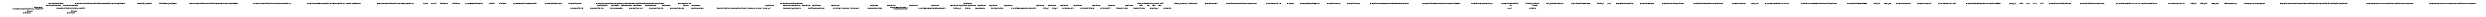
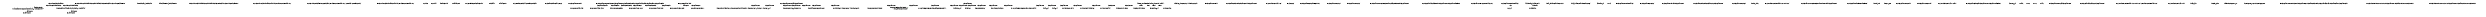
  digraph {
    node [cluster="Ninject.Activation.Context.ResolveInternal(object)" span="0-0" file="Context.cs"]
    edge [color=darkseagreen4 style=dashed]
    n1 [label="Ninject.Modules.CompiledModuleLoaderPlugin" cluster="" span="" file=""]
    n2 [cluster="Ninject.Modules.CompiledModuleLoaderPlugin.LoadModules(System.Collections.Generic.IEnumerable<string>)" label="var assembliesWithModules =\r\n            this.assemblyNameRetriever.GetAssemblyNames(filenames, asm => asm.HasNinjectModules())" span="79-80" file=""]
    n3 [cluster="Ninject.Modules.CompiledModuleLoaderPlugin.LoadModules(System.Collections.Generic.IEnumerable<string>)" label="this.KernelConfiguration.Load(assembliesWithModules.Select(asm => Assembly.Load(asm)))" span="82-82" file=""]
    n4 [cluster="lambda expression" label="Entry lambda expression" span="80-80" file=""]
    n5 [cluster="lambda expression" label="Entry lambda expression" span="82-82" file=""]
    n6 [cluster="Ninject.Modules.CompiledModuleLoaderPlugin.CompiledModuleLoaderPlugin(Ninject.IKernelConfiguration, Ninject.Modules.IAssemblyNameRetriever)" label="Entry Ninject.Modules.CompiledModuleLoaderPlugin.CompiledModuleLoaderPlugin(Ninject.IKernelConfiguration, Ninject.Modules.IAssemblyNameRetriever)" span="54-54" file=""]
    n7 [cluster="Ninject.Modules.CompiledModuleLoaderPlugin.CompiledModuleLoaderPlugin(Ninject.IKernelConfiguration, Ninject.Modules.IAssemblyNameRetriever)" label="this.KernelConfiguration = kernelConfiguration" span="56-56" file=""]
    n8 [cluster="Ninject.Modules.CompiledModuleLoaderPlugin.CompiledModuleLoaderPlugin(Ninject.IKernelConfiguration, Ninject.Modules.IAssemblyNameRetriever)" label="this.assemblyNameRetriever = assemblyNameRetriever" span="57-57" file=""]
    n9 [cluster="Ninject.Modules.CompiledModuleLoaderPlugin.CompiledModuleLoaderPlugin(Ninject.IKernelConfiguration, Ninject.Modules.IAssemblyNameRetriever)" label="Exit Ninject.Modules.CompiledModuleLoaderPlugin.CompiledModuleLoaderPlugin(Ninject.IKernelConfiguration, Ninject.Modules.IAssemblyNameRetriever)" span="54-54" file=""]
    n10 [cluster="Ninject.Modules.CompiledModuleLoaderPlugin.LoadModules(System.Collections.Generic.IEnumerable<string>)" label="Entry Ninject.Modules.CompiledModuleLoaderPlugin.LoadModules(System.Collections.Generic.IEnumerable<string>)" span="77-77" file=""]
    n11 [cluster="Ninject.Modules.IAssemblyNameRetriever.GetAssemblyNames(System.Collections.Generic.IEnumerable<string>, System.Predicate<System.Reflection.Assembly>)" label="Entry Ninject.Modules.IAssemblyNameRetriever.GetAssemblyNames(System.Collections.Generic.IEnumerable<string>, System.Predicate<System.Reflection.Assembly>)" span="42-42" file=""]
    n12 [cluster="Ninject.Modules.CompiledModuleLoaderPlugin.LoadModules(System.Collections.Generic.IEnumerable<string>)" label="Exit Ninject.Modules.CompiledModuleLoaderPlugin.LoadModules(System.Collections.Generic.IEnumerable<string>)" span="77-77" file=""]
    n13 [cluster="Unk.Select" label="Entry Unk.Select" span="" file=""]
    n14 [cluster="Unk.Load" label="Entry Unk.Load" span="" file=""]
    n15 [cluster="lambda expression" label="asm.HasNinjectModules()" span="80-80" file=""]
    n16 [cluster="lambda expression" label="Exit lambda expression" span="80-80" file=""]
    n17 [cluster="System.Reflection.Assembly.HasNinjectModules()" label="Entry System.Reflection.Assembly.HasNinjectModules()" span="42-42" file=""]
    n18 [cluster="lambda expression" label="Assembly.Load(asm)" span="82-82" file=""]
    n19 [cluster="lambda expression" label="Exit lambda expression" span="82-82" file=""]
    n20 [cluster="System.Reflection.Assembly.Load(System.Reflection.AssemblyName)" label="Entry System.Reflection.Assembly.Load(System.Reflection.AssemblyName)" file=""]
    n21 [cluster="Ninject.Planning.IPlanner.GetPlan(System.Type)" label="Entry Ninject.Planning.IPlanner.GetPlan(System.Type)" span="44-44"]
    n22 [cluster="Ninject.Activation.Context.Resolve()" label="Entry Ninject.Activation.Context.Resolve()" span="148-148"]
    n23 [cluster="Ninject.Activation.Context.Resolve()" color=green community=1 label="this.Request.ActiveBindings.Contains(this.Binding) &&\r\n                this.IsCyclical(this.Request.ParentContext)" prediction=0 span="150-151"]
    n24 [cluster="Ninject.Activation.Context.Resolve()" label="throw new ActivationException(ExceptionFormatter.CyclicalDependenciesDetected(this));" span="153-153"]
    n25 [cluster="Ninject.Activation.Context.Resolve()" label="this.cachedScope = this.Request.GetScope() ?? this.Binding.GetScope(this)" span="158-158"]
    n26 [cluster="Ninject.Activation.Context.Resolve()" label="this.cachedScope != null" span="160-160"]
    n27 [cluster="Ninject.Activation.Context.Resolve()" label="this.cachedScope" span="162-162"]
    n28 [cluster="Ninject.Activation.Context.Resolve()" label="return this.ResolveInternal(this.cachedScope);" span="164-164"]
    n29 [cluster="Ninject.Activation.Context.Resolve()" label="return this.ResolveInternal(null);" span="169-169"]
    n30 [cluster="Ninject.Activation.Context.Resolve()" label="Exit Ninject.Activation.Context.Resolve()" span="148-148"]
    n31 [cluster="Ninject.Planning.Bindings.IBindingConfiguration.GetProvider(Ninject.Activation.IContext)" label="Entry Ninject.Planning.Bindings.IBindingConfiguration.GetProvider(Ninject.Activation.IContext)" span="89-89"]
    n32 [cluster="System.Collections.Generic.Stack<T>.Pop()" label="Entry System.Collections.Generic.Stack<T>.Pop()"]
    n33 [cluster="object.GetType()" label="Entry object.GetType()"]
    n34 [cluster="Ninject.ActivationException.ActivationException(string)" label="Entry Ninject.ActivationException.ActivationException(string)" span="43-43"]
    n35 [cluster="Ninject.Activation.Context.Context(Ninject.IKernel, Ninject.Activation.IRequest, Ninject.Planning.Bindings.IBinding, Ninject.Activation.Caching.ICache, Ninject.Planning.IPlanner, Ninject.Activation.IPipeline)" label="Entry Ninject.Activation.Context.Context(Ninject.IKernel, Ninject.Activation.IRequest, Ninject.Planning.Bindings.IBinding, Ninject.Activation.Caching.ICache, Ninject.Planning.IPlanner, Ninject.Activation.IPipeline)" span="51-51"]
    n36 [cluster="Ninject.Activation.Context.Context(Ninject.IKernel, Ninject.Activation.IRequest, Ninject.Planning.Bindings.IBinding, Ninject.Activation.Caching.ICache, Ninject.Planning.IPlanner, Ninject.Activation.IPipeline)" label="Ensure.ArgumentNotNull(request, ''request'')" span="54-54"]
    n37 [cluster="Ninject.Activation.Context.Context(Ninject.IKernel, Ninject.Activation.IRequest, Ninject.Planning.Bindings.IBinding, Ninject.Activation.Caching.ICache, Ninject.Planning.IPlanner, Ninject.Activation.IPipeline)" label="Ensure.ArgumentNotNull(binding, ''binding'')" span="55-55"]
    n38 [cluster="Ninject.Activation.Context.Context(Ninject.IKernel, Ninject.Activation.IRequest, Ninject.Planning.Bindings.IBinding, Ninject.Activation.Caching.ICache, Ninject.Planning.IPlanner, Ninject.Activation.IPipeline)" label="Ensure.ArgumentNotNull(cache, ''cache'')" span="56-56"]
    n39 [cluster="Ninject.Activation.Context.Context(Ninject.IKernel, Ninject.Activation.IRequest, Ninject.Planning.Bindings.IBinding, Ninject.Activation.Caching.ICache, Ninject.Planning.IPlanner, Ninject.Activation.IPipeline)" label="Ensure.ArgumentNotNull(planner, ''planner'')" span="57-57"]
    n40 [cluster="Ninject.Activation.Context.Context(Ninject.IKernel, Ninject.Activation.IRequest, Ninject.Planning.Bindings.IBinding, Ninject.Activation.Caching.ICache, Ninject.Planning.IPlanner, Ninject.Activation.IPipeline)" label="Ensure.ArgumentNotNull(pipeline, ''pipeline'')" span="58-58"]
    n41 [cluster="Ninject.Activation.Context.Context(Ninject.IKernel, Ninject.Activation.IRequest, Ninject.Planning.Bindings.IBinding, Ninject.Activation.Caching.ICache, Ninject.Planning.IPlanner, Ninject.Activation.IPipeline)" label="System.Collections.Generic.ICollection<T>" span=""]
    n42 [cluster="Ninject.Activation.Context.Context(Ninject.IKernel, Ninject.Activation.IRequest, Ninject.Planning.Bindings.IBinding, Ninject.Activation.Caching.ICache, Ninject.Planning.IPlanner, Ninject.Activation.IPipeline)" label="binding.Service.IsGenericTypeDefinition" span="69-69"]
    n43 [cluster="Ninject.Activation.Context.Context(Ninject.IKernel, Ninject.Activation.IRequest, Ninject.Planning.Bindings.IBinding, Ninject.Activation.Caching.ICache, Ninject.Planning.IPlanner, Ninject.Activation.IPipeline)" label="Ensure.ArgumentNotNull(kernel, ''kernel'')" span="53-53"]
    n44 [cluster="Ninject.Activation.Context.GetScope()" label="Entry Ninject.Activation.Context.GetScope()" span="130-130"]
    n45 [cluster="Ninject.Activation.Context.GetScope()" label="return this.cachedScope ?? this.Request.GetScope() ?? this.Binding.GetScope(this);" span="132-132"]
    n46 [cluster="Ninject.Activation.Context.GetScope()" label="Exit Ninject.Activation.Context.GetScope()" span="130-130"]
    n47 [cluster="Ninject.Infrastructure.Introspection.ExceptionFormatter.CyclicalDependenciesDetected(Ninject.Activation.IContext)" label="Entry Ninject.Infrastructure.Introspection.ExceptionFormatter.CyclicalDependenciesDetected(Ninject.Activation.IContext)" span="162-162"]
    n48 [cluster="Ninject.Activation.Caching.ICache.Remember(Ninject.Activation.IContext, Ninject.Activation.InstanceReference)" label="Entry Ninject.Activation.Caching.ICache.Remember(Ninject.Activation.IContext, Ninject.Activation.InstanceReference)" span="40-40"]
    n49 [cluster="Ninject.Infrastructure.Ensure.ArgumentNotNull(object, string)" label="Entry Ninject.Infrastructure.Ensure.ArgumentNotNull(object, string)" span="35-35"]
    n50 [label="Entry Ninject.Activation.Context.ResolveInternal(object)" span="178-178"]
    n51 [label="scope != null" span="208-208"]
    n52 [label="var cachedInstance = this.Cache.TryGet(this)" span="180-180"]
    n53 [label="return cachedInstance;" span="184-184"]
    n54 [label="this.Request.ActiveBindings.Push(this.Binding)" span="187-187"]
    n55 [label="var reference = new InstanceReference { Instance = this.GetProvider().Create(this) }" span="189-189"]
    n56 [label="this.Cache.Remember(this, reference)" span="210-210"]
    n57 [label="this.Pipeline.Activate(this, reference)" span="218-218"]
    n58 [label="reference.Instance == null" span="193-193"]
    n59 [label="return reference.Instance;" span="220-220"]
    n60 [label="this.Request.ActiveBindings.Pop()" span="191-191"]
    n61 [label="!this.Kernel.Settings.AllowNullInjection" span="195-195"]
    n62 [label="throw new ActivationException(ExceptionFormatter.ProviderReturnedNull(this));" span="197-197"]
    n63 [label="this.Plan == null" span="200-200"]
    n64 [label="this.Plan = this.Planner.GetPlan(this.Request.Service)" span="202-202"]
    n65 [label="this.Plan == null" span="213-213"]
    n66 [label="this.Plan = this.Planner.GetPlan(reference.Instance.GetType())" span="215-215"]
    n67 [label="cachedInstance != null" span="182-182"]
    n68 [label="return null;" span="205-205"]
    n69 [label="Exit Ninject.Activation.Context.ResolveInternal(object)" span="178-178"]
    n70 [cluster="Ninject.Activation.IRequest.GetScope()" label="Entry Ninject.Activation.IRequest.GetScope()" span="103-103"]
    n71 [cluster="Ninject.Activation.IProvider.Create(Ninject.Activation.IContext)" label="Entry Ninject.Activation.IProvider.Create(Ninject.Activation.IContext)" span="40-40"]
    n72 [cluster="Ninject.Planning.Bindings.IBindingConfiguration.GetScope(Ninject.Activation.IContext)" label="Entry Ninject.Planning.Bindings.IBindingConfiguration.GetScope(Ninject.Activation.IContext)" span="96-96"]
    n73 [cluster="Ninject.Activation.IContext.GetScope()" label="Entry Ninject.Activation.IContext.GetScope()" span="86-86"]
    n74 [cluster="Ninject.Activation.Context.Context(Ninject.IKernel, Ninject.Activation.IRequest, Ninject.Planning.Bindings.IBinding, Ninject.Activation.Caching.ICache, Ninject.Planning.IPlanner, Ninject.Activation.IPipeline)" label="this.Binding = binding" span="62-62"]
    n75 [cluster="System.Collections.Generic.IEnumerable<TSource>.ToList<TSource>()" label="Entry System.Collections.Generic.IEnumerable<TSource>.ToList<TSource>()"]
    n76 [cluster="Ninject.Infrastructure.Introspection.ExceptionFormatter.ProviderReturnedNull(Ninject.Activation.IContext)" label="Entry Ninject.Infrastructure.Introspection.ExceptionFormatter.ProviderReturnedNull(Ninject.Activation.IContext)" span="326-326"]
    n77 [cluster="Ninject.Activation.InstanceReference.InstanceReference()" label="Entry Ninject.Activation.InstanceReference.InstanceReference()" span="29-29"]
    n78 [cluster="Ninject.Activation.Context.Context(Ninject.IKernel, Ninject.Activation.IRequest, Ninject.Planning.Bindings.IBinding, Ninject.Activation.Caching.ICache, Ninject.Planning.IPlanner, Ninject.Activation.IPipeline)" label="this.Kernel = kernel" span="60-60"]
    n79 [cluster="Ninject.Activation.Context.Context(Ninject.IKernel, Ninject.Activation.IRequest, Ninject.Planning.Bindings.IBinding, Ninject.Activation.Caching.ICache, Ninject.Planning.IPlanner, Ninject.Activation.IPipeline)" label="this.Request = request" span="61-61"]
    n80 [cluster="Ninject.Activation.Context.GetProvider()" label="Entry Ninject.Activation.Context.GetProvider()" span="139-139"]
    n81 [cluster="Ninject.Activation.Context.GetProvider()" label="return this.Binding.GetProvider(this);" span="141-141"]
    n82 [cluster="Ninject.Activation.Context.GetProvider()" color=green label="Exit Ninject.Activation.Context.GetProvider()" span="139-139"]
    n83 [cluster="System.Collections.Generic.Stack<T>.Contains(T)" label="Entry System.Collections.Generic.Stack<T>.Contains(T)"]
    n84 [cluster="Ninject.Activation.IPipeline.Activate(Ninject.Activation.IContext, Ninject.Activation.InstanceReference)" label="Entry Ninject.Activation.IPipeline.Activate(Ninject.Activation.IContext, Ninject.Activation.InstanceReference)" span="43-43"]
    n85 [cluster="Ninject.Activation.Context.IsCyclical(Ninject.Activation.IContext)" label="Entry Ninject.Activation.Context.IsCyclical(Ninject.Activation.IContext)" span="223-223"]
    n86 [cluster="Ninject.Activation.Context.IsCyclical(Ninject.Activation.IContext)" color=green community=0 label="targetContext.Request.Service == this.Request.Service" prediction=0 span="230-230"]
    n87 [cluster="Ninject.Activation.Context.IsCyclical(Ninject.Activation.IContext)" label="(this.Request.Target is ParameterTarget && targetContext.Request.Target is ParameterTarget) || targetContext.GetScope() != this.GetScope() || this.GetScope() == null" span="232-232"]
    n88 [cluster="Ninject.Activation.Context.IsCyclical(Ninject.Activation.IContext)" label="this.IsCyclical(targetContext.Request.ParentContext)" span="238-238"]
    n89 [cluster="Ninject.Activation.Context.IsCyclical(Ninject.Activation.IContext)" label="targetContext == null" span="225-225"]
    n90 [cluster="Ninject.Activation.Context.IsCyclical(Ninject.Activation.IContext)" label="return false;" span="227-227"]
    n91 [cluster="Ninject.Activation.Context.IsCyclical(Ninject.Activation.IContext)" label="return true;" span="234-234"]
    n92 [cluster="Ninject.Activation.Context.IsCyclical(Ninject.Activation.IContext)" label="return true;" span="240-240"]
    n93 [cluster="Ninject.Activation.Context.IsCyclical(Ninject.Activation.IContext)" label="return false;" span="243-243"]
    n94 [cluster="Ninject.Activation.Context.IsCyclical(Ninject.Activation.IContext)" label="Exit Ninject.Activation.Context.IsCyclical(Ninject.Activation.IContext)" span="223-223"]
    n95 [cluster="Ninject.Activation.Caching.ICache.TryGet(Ninject.Activation.IContext)" label="Entry Ninject.Activation.Caching.ICache.TryGet(Ninject.Activation.IContext)" span="47-47"]
    n96 [cluster="System.Collections.Generic.IEnumerable<TSource>.Union<TSource>(System.Collections.Generic.IEnumerable<TSource>)" label="Entry System.Collections.Generic.IEnumerable<TSource>.Union<TSource>(System.Collections.Generic.IEnumerable<TSource>)"]
    n97 [cluster="System.Collections.Generic.Stack<T>.Push(T)" label="Entry System.Collections.Generic.Stack<T>.Push(T)"]
    n98 [cluster="Ninject.Activation.Context.Context(Ninject.IKernel, Ninject.Activation.IRequest, Ninject.Planning.Bindings.IBinding, Ninject.Activation.Caching.ICache, Ninject.Planning.IPlanner, Ninject.Activation.IPipeline)" label="this.Cache = cache" span="65-65"]
-   n99 [cluster="Ninject.Activation.Context.Context(Ninject.IKernel, Ninject.Activation.IRequest, Ninject.Planning.Bindings.IBinding, Ninject.Activation.Caching.ICache, Ninject.Planning.IPlanner, Ninject.Activation.IPipeline)" label="this.Planner = planner" span="66-66"]
    n100 [cluster="Ninject.Activation.Context.Context(Ninject.IKernel, Ninject.Activation.IRequest, Ninject.Planning.Bindings.IBinding, Ninject.Activation.Caching.ICache, Ninject.Planning.IPlanner, Ninject.Activation.IPipeline)" label="this.Pipeline = pipeline" span="67-67"]
    n101 [cluster="Ninject.Activation.Context.Context(Ninject.IKernel, Ninject.Activation.IRequest, Ninject.Planning.Bindings.IBinding, Ninject.Activation.Caching.ICache, Ninject.Planning.IPlanner, Ninject.Activation.IPipeline)" label="this.HasInferredGenericArguments = true" span="71-71"]
    n102 [cluster="Ninject.Activation.Context.Context(Ninject.IKernel, Ninject.Activation.IRequest, Ninject.Planning.Bindings.IBinding, Ninject.Activation.Caching.ICache, Ninject.Planning.IPlanner, Ninject.Activation.IPipeline)" label="this.GenericArguments = request.Service.GenericTypeArguments" span="72-72"]
    n103 [cluster="Ninject.Activation.Context.Context(Ninject.IKernel, Ninject.Activation.IRequest, Ninject.Planning.Bindings.IBinding, Ninject.Activation.Caching.ICache, Ninject.Planning.IPlanner, Ninject.Activation.IPipeline)" label="Exit Ninject.Activation.Context.Context(Ninject.IKernel, Ninject.Activation.IRequest, Ninject.Planning.Bindings.IBinding, Ninject.Activation.Caching.ICache, Ninject.Planning.IPlanner, Ninject.Activation.IPipeline)" span="51-51"]
    n104 [label="Ninject.Activation.Context" cluster="" span=""]
    n105 [cluster="Ninject.Selection.Heuristics.IConstructorScorer.Score(Ninject.Activation.IContext, Ninject.Planning.Directives.ConstructorInjectionDirective)" file="ModuleLoader.cs" label="Entry Ninject.Selection.Heuristics.IConstructorScorer.Score(Ninject.Activation.IContext, Ninject.Planning.Directives.ConstructorInjectionDirective)" span="31-31"]
    n106 [cluster="Ninject.Selection.Heuristics.IConstructorScorer.Score(Ninject.Activation.IContext, Ninject.Planning.Directives.ConstructorInjectionDirective)" file="ModuleLoader.cs" label="Exit Ninject.Selection.Heuristics.IConstructorScorer.Score(Ninject.Activation.IContext, Ninject.Planning.Directives.ConstructorInjectionDirective)" span="31-31"]
    n1 -> n2 [label="Ninject.Modules.CompiledModuleLoaderPlugin"]
    n1 -> n3 [label="Ninject.Modules.CompiledModuleLoaderPlugin"]
    n2 -> n4 [label="lambda expression"]
    n3 -> n5 [label="lambda expression"]
    n35 -> n36 [label="Ninject.Activation.IRequest"]
    n35 -> n37 [label="Ninject.Planning.Bindings.IBinding"]
    n35 -> n38 [label="Ninject.Activation.Caching.ICache"]
    n35 -> n39 [label="Ninject.Planning.IPlanner"]
    n35 -> n40 [label="Ninject.Activation.IPipeline"]
    n35 -> n41 [label="Ninject.Activation.IRequest"]
    n35 -> n42 [label="Ninject.Planning.Bindings.IBinding"]
    n43 -> n40 [label="lambda expression"]
    n50 -> n51 [label=object]
    n52 -> n53 [label=cachedInstance]
    n55 -> n56 [label=reference]
    n55 -> n57 [label=reference]
    n55 -> n58 [label=reference]
    n55 -> n59 [label=reference]
    n85 -> n86 [color=green label="Ninject.Activation.IContext"]
    n85 -> n87 [label="Ninject.Activation.IContext"]
    n85 -> n88 [label="Ninject.Activation.IContext"]
    n104 -> n23 [color=green label="Ninject.Activation.Context"]
    n104 -> n24 [label="Ninject.Activation.Context"]
    n104 -> n26 [label="Ninject.Activation.Context"]
    n104 -> n27 [label="Ninject.Activation.Context"]
    n104 -> n28 [label="Ninject.Activation.Context"]
    n104 -> n29 [label="Ninject.Activation.Context"]
    n104 -> n41 [label="Ninject.Activation.Context"]
    n104 -> n45 [label="Ninject.Activation.Context"]
    n104 -> n54 [label="Ninject.Activation.Context"]
    n104 -> n56 [label="Ninject.Ninject.Context"]
-   n104 -> n57 [label="Ninject.Activation.Context"]
+   n104 -> n57 [label="Ninject.Ninject.Context"]
    n104 -> n60 [label="Ninject.Activation.Context"]
    n104 -> n61 [label="Ninject.Activation.Context"]
    n104 -> n62 [label="Ninject.Activation.Context"]
    n104 -> n63 [label="Ninject.Activation.Context"]
    n104 -> n65 [label="Ninject.Activation.Context"]
    n104 -> n81 [label="Ninject.Activation.Context"]
    n104 -> n86 [color=green label="Ninject.Activation.Context"]
    n104 -> n87 [label="Ninject.Activation.Context"]
-   n104 -> n88 [label="Ninject.Activation.Context"]
+   n104 -> n40 [label="Ninject.Activation.Context"]
  }
